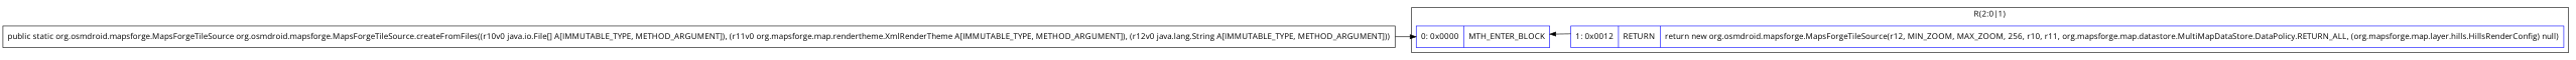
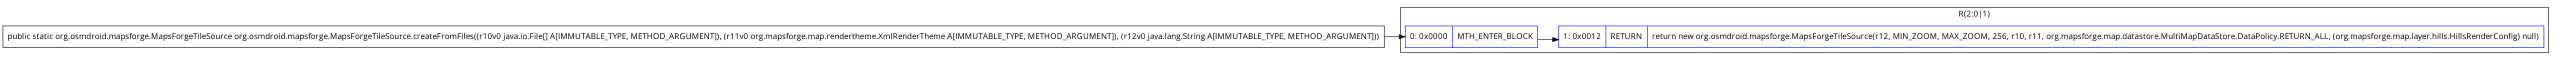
  digraph {
    rankdir=LR
    fontname="Open Sans"
    node [color=blue shape=record fontname="Open Sans"]
    edge [fontname="Open Sans"]
    n1 [label="{0\:\ 0x0000|MTH_ENTER_BLOCK\l}"]
    n2 [label="{1\:\ 0x0012|RETURN\l|return new org.osmdroid.mapsforge.MapsForgeTileSource(r12, MIN_ZOOM, MAX_ZOOM, 256, r10, r11, org.mapsforge.map.datastore.MultiMapDataStore.DataPolicy.RETURN_ALL, (org.mapsforge.map.layer.hills.HillsRenderConfig) null)\l}"]
    n3 [label="{public static org.osmdroid.mapsforge.MapsForgeTileSource org.osmdroid.mapsforge.MapsForgeTileSource.createFromFiles((r10v0 java.io.File[] A[IMMUTABLE_TYPE, METHOD_ARGUMENT]), (r11v0 org.mapsforge.map.rendertheme.XmlRenderTheme A[IMMUTABLE_TYPE, METHOD_ARGUMENT]), (r12v0 java.lang.String A[IMMUTABLE_TYPE, METHOD_ARGUMENT])) }" color=""]
    subgraph cluster_1 {
      label="R(2:0|1)"
      n1
      n2
    }
-   n2 -> n1
+   n1 -> n2
    n3 -> n1
  }
